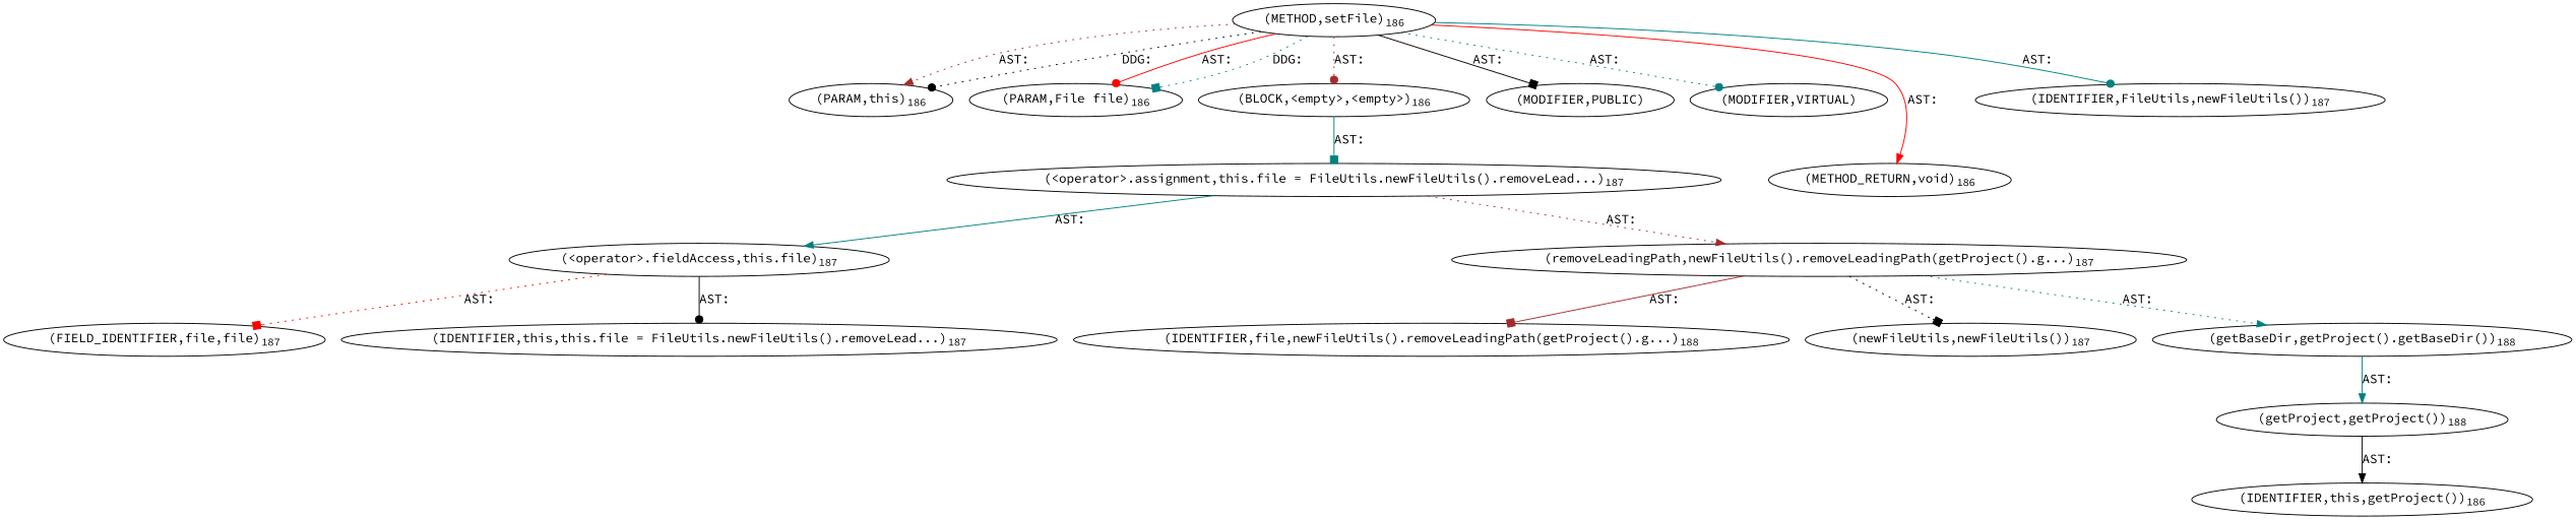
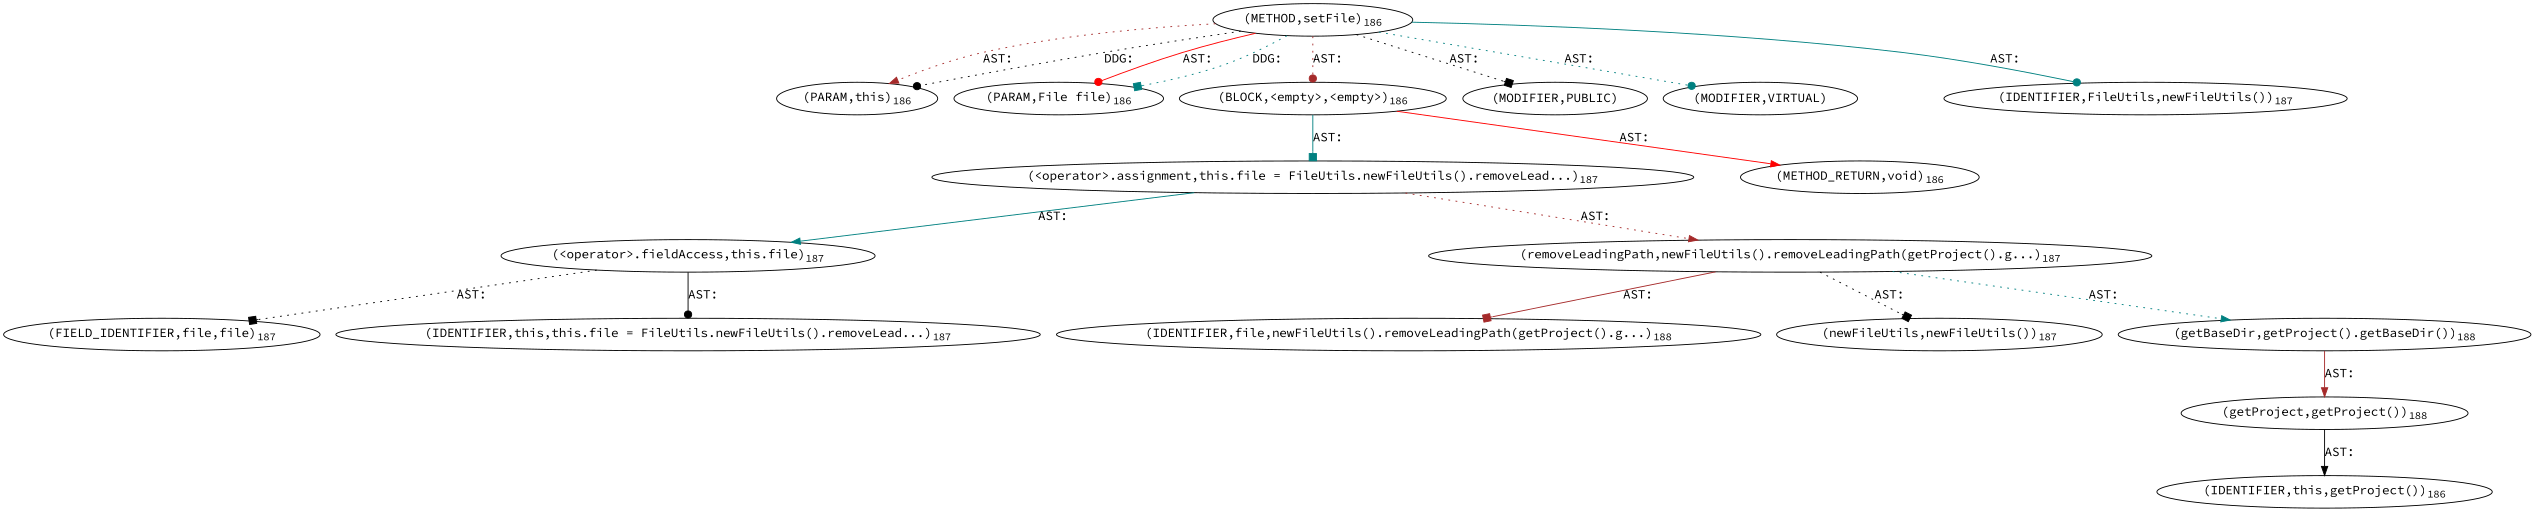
  digraph {
    fontname="Source Code Pro"
    node [fontname="Source Code Pro"]
    edge [arrowhead=normal color=black fontname="Source Code Pro" style=dotted]
    n1 [label=<(METHOD,setFile)<SUB>186</SUB>>]
    n2 [label=<(PARAM,this)<SUB>186</SUB>>]
    n3 [label=<(PARAM,File file)<SUB>186</SUB>>]
    n4 [label=<(BLOCK,&lt;empty&gt;,&lt;empty&gt;)<SUB>186</SUB>>]
    n5 [label=<(MODIFIER,PUBLIC)>]
    n6 [label=<(MODIFIER,VIRTUAL)>]
    n7 [label=<(METHOD_RETURN,void)<SUB>186</SUB>>]
    n8 [label=<(IDENTIFIER,FileUtils,newFileUtils())<SUB>187</SUB>>]
    n9 [label=<(&lt;operator&gt;.assignment,this.file = FileUtils.newFileUtils().removeLead...)<SUB>187</SUB>>]
    n10 [label=<(&lt;operator&gt;.fieldAccess,this.file)<SUB>187</SUB>>]
    n11 [label=<(removeLeadingPath,newFileUtils().removeLeadingPath(getProject().g...)<SUB>187</SUB>>]
    n12 [label=<(IDENTIFIER,this,this.file = FileUtils.newFileUtils().removeLead...)<SUB>187</SUB>>]
    n13 [label=<(FIELD_IDENTIFIER,file,file)<SUB>187</SUB>>]
    n14 [label=<(newFileUtils,newFileUtils())<SUB>187</SUB>>]
    n15 [label=<(getBaseDir,getProject().getBaseDir())<SUB>188</SUB>>]
    n16 [label=<(IDENTIFIER,file,newFileUtils().removeLeadingPath(getProject().g...)<SUB>188</SUB>>]
    n17 [label=<(getProject,getProject())<SUB>188</SUB>>]
    n18 [label=<(IDENTIFIER,this,getProject())<SUB>186</SUB>>]
    n1 -> n2 [color=brown label="AST: "]
    n1 -> n2 [arrowhead=dot label="DDG: "]
    n1 -> n3 [arrowhead=dot color=red label="AST: " style=solid]
    n1 -> n3 [arrowhead=box color=teal label="DDG: "]
    n1 -> n4 [arrowhead=dot color=brown label="AST: "]
-   n1 -> n5 [arrowhead=box label="AST: " style=solid]
+   n1 -> n5 [arrowhead=box label="AST: "]
    n1 -> n6 [arrowhead=dot color=teal label="AST: "]
-   n1 -> n7 [color=red label="AST: " style=solid]
+   n4 -> n7 [color=red label="AST: " style=solid]
    n1 -> n8 [arrowhead=dot color=teal label="AST: " style=solid]
    n4 -> n9 [arrowhead=box color=teal label="AST: " style=solid]
    n9 -> n10 [color=teal label="AST: " style=solid]
    n9 -> n11 [color=brown label="AST: "]
    n10 -> n12 [arrowhead=dot label="AST: " style=solid]
-   n10 -> n13 [arrowhead=box color=red label="AST: "]
+   n10 -> n13 [arrowhead=box label="AST: "]
    n11 -> n14 [arrowhead=box label="AST: "]
    n11 -> n15 [color=teal label="AST: "]
    n11 -> n16 [arrowhead=box color=brown label="AST: " style=solid]
-   n15 -> n17 [color=teal label="AST: " style=solid]
+   n15 -> n17 [color=brown label="AST: " style=solid]
    n17 -> n18 [label="AST: " style=solid]
  }
